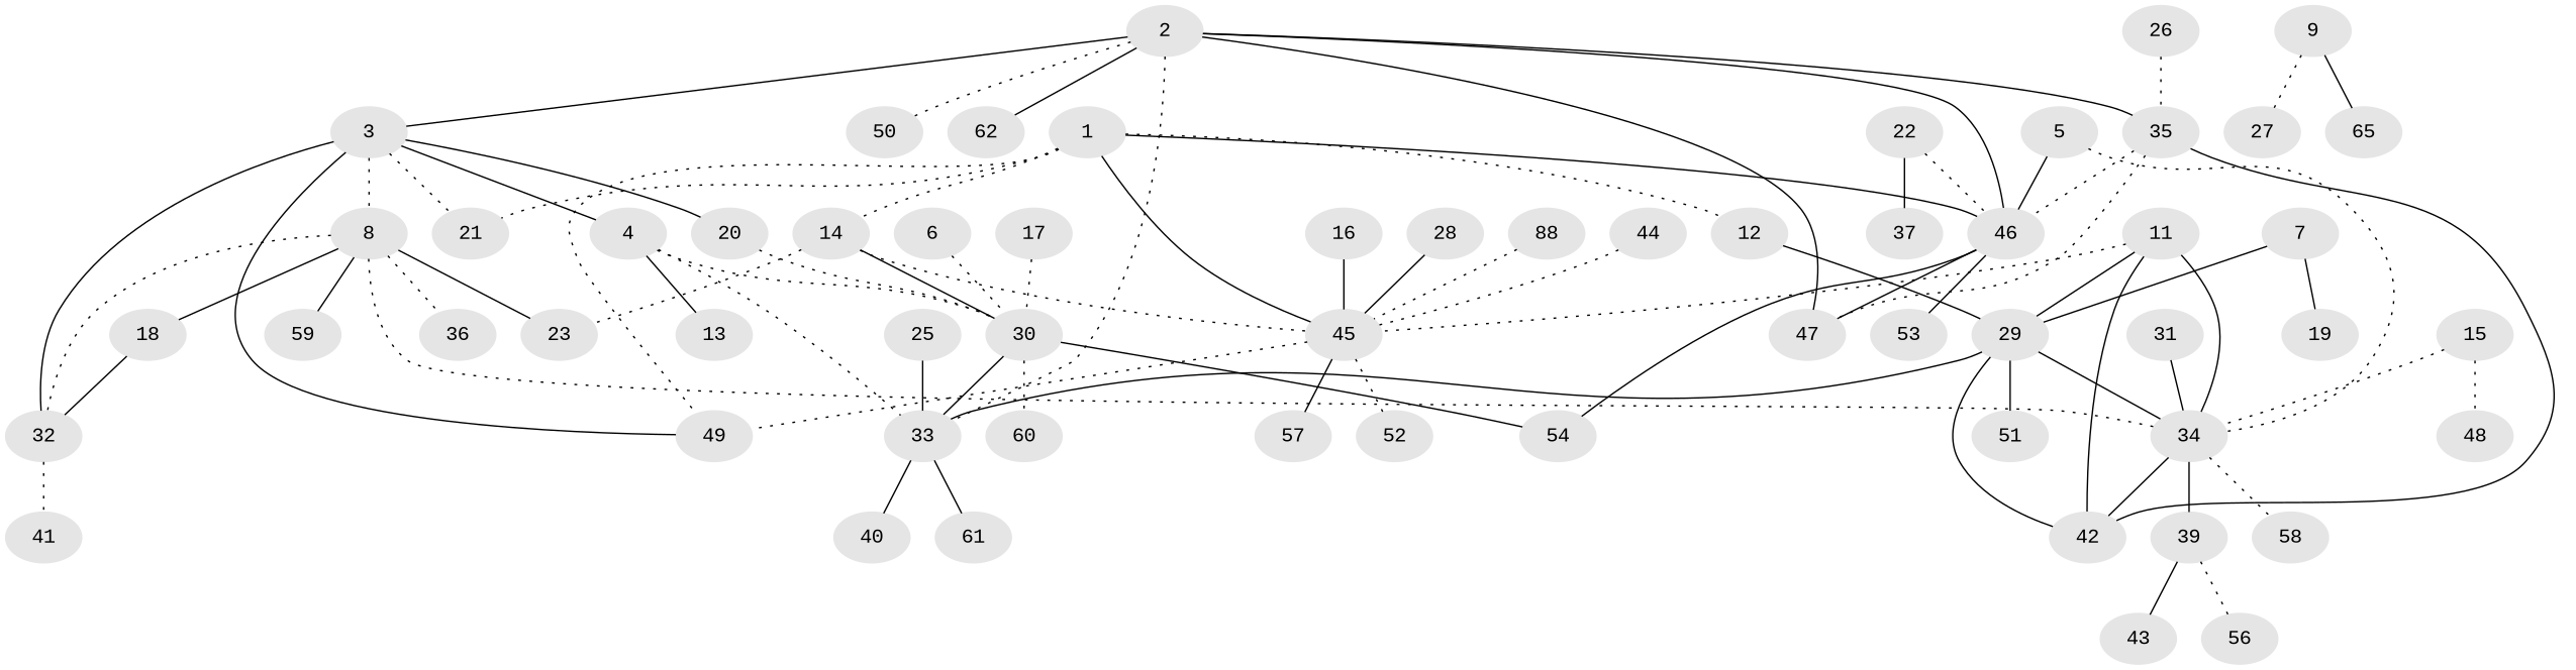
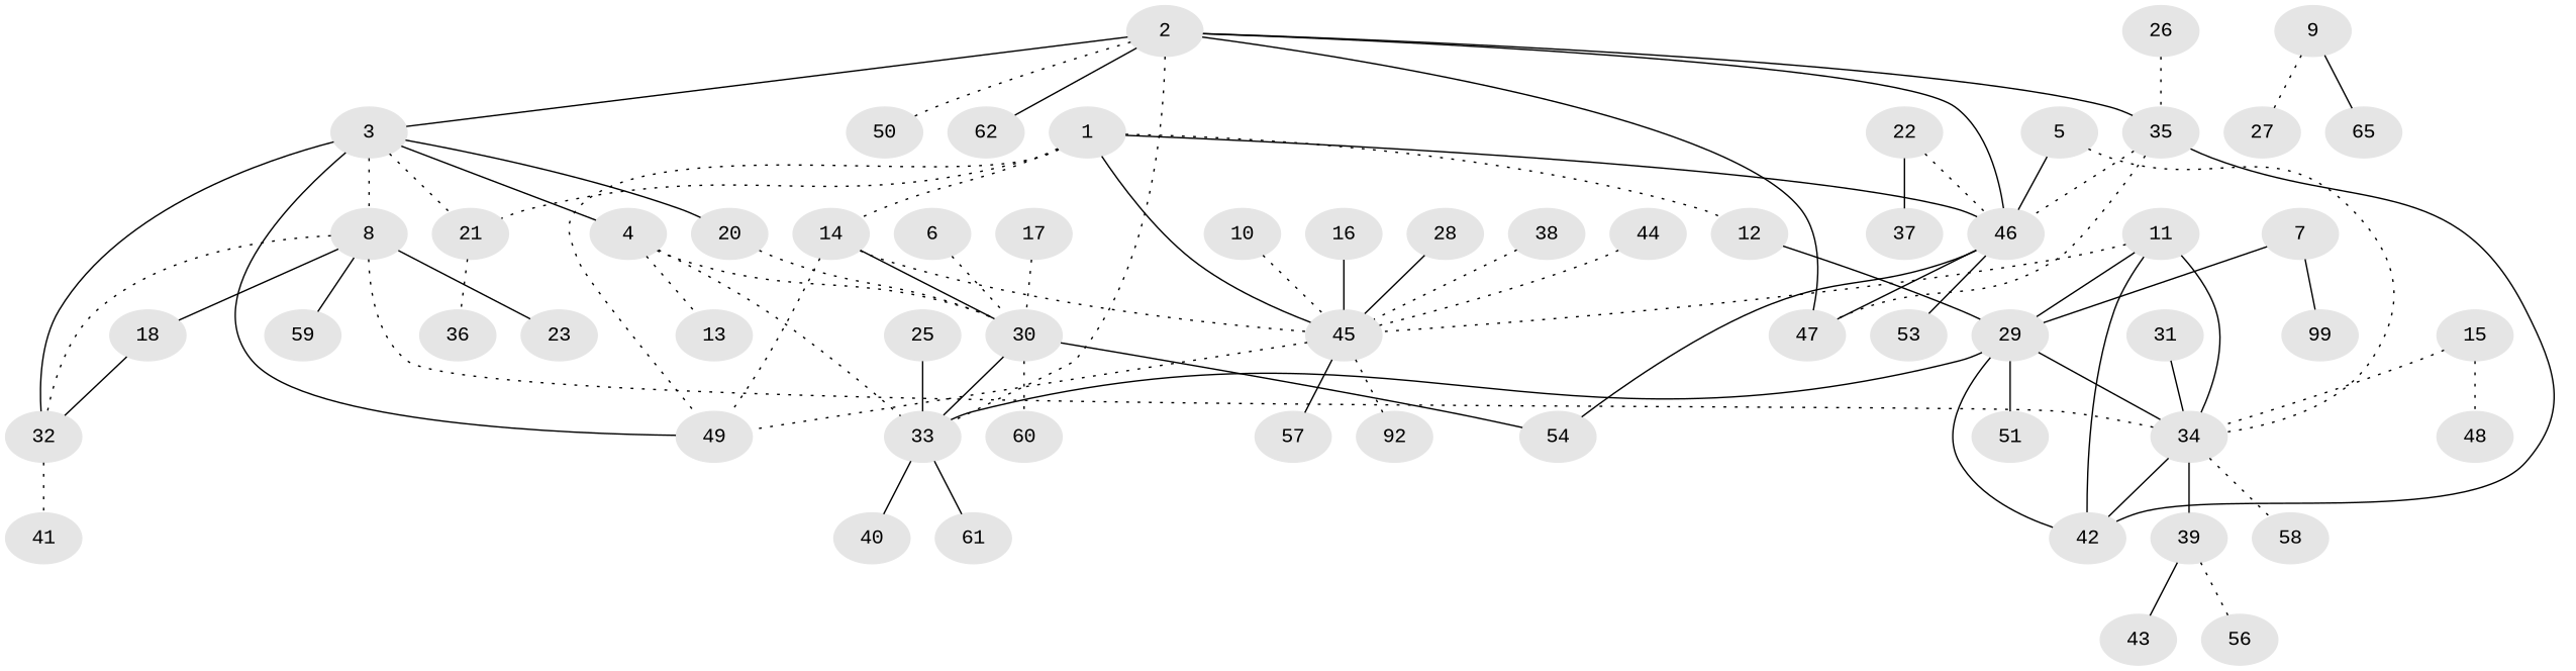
  graph {
    fontname="Liberation Mono"
    node [color=gray90 fontname="Liberation Mono" style=filled]
    edge [fontname="Liberation Mono" style=solid weight=1.0]
    1
    12
    14
    21
    45
    46
    49
    29
    30
-   52
+   52 [label=92]
    57
    47
    54
    53
    2
    3
    33
    35
    50
    62
    4
    8
    20
    32
    40
    61
    42
    13
    34
    23
    36
    59
    18
    41
    60
    5
    39
    58
    6
    7
-   19
+   19 [label=99]
    51
    9
    27
    n45 [label=65]
+   10
    11
    15
    48
    16
    17
    22
    37
    26
    25
    28
    31
    43
    56
-   38 [label=88]
+   38
    44
    1 -- 12 [style=dotted]
    1 -- 14 [style=dotted]
    1 -- 21 [style=dotted]
    1 -- 45
    1 -- 46
    1 -- 49 [style=dotted]
    12 -- 29
    14 -- 45 [style=dotted]
-   14 -- 23 [style=dotted]
+   14 -- 49 [style=dotted]
    14 -- 30
    45 -- 49 [style=dotted]
    45 -- 52 [style=dotted]
    45 -- 57
    46 -- 47
    46 -- 54
    46 -- 53
    29 -- 33
    29 -- 42
    29 -- 34
    29 -- 51
    30 -- 54
    30 -- 33
    30 -- 60 [style=dotted]
    2 -- 46
    2 -- 47
    2 -- 3
    2 -- 33 [style=dotted]
    2 -- 35
    2 -- 50 [style=dotted]
    2 -- 62
    3 -- 21 [style=dotted]
    3 -- 49
    3 -- 4
    3 -- 8 [style=dotted weight=2.0]
    3 -- 20
    3 -- 32 [weight=2.0]
    33 -- 40
    33 -- 61
    35 -- 46 [style=dotted]
    35 -- 47 [style=dotted]
    35 -- 42
    4 -- 30 [style=dotted weight=2.0]
    4 -- 33 [style=dotted weight=2.0]
-   4 -- 13
+   4 -- 13 [style=dotted]
    8 -- 32 [style=dotted]
    8 -- 34 [style=dotted]
    8 -- 23
-   8 -- 36 [style=dotted]
+   21 -- 36 [style=dotted]
    8 -- 59
    8 -- 18
    20 -- 30 [style=dotted]
    32 -- 41 [style=dotted]
    34 -- 42
    34 -- 39
    34 -- 58 [style=dotted]
    18 -- 32
    5 -- 46
    5 -- 34 [style=dotted]
    39 -- 43
    39 -- 56 [style=dotted]
    6 -- 30 [style=dotted]
    7 -- 29
    7 -- 19
    9 -- 27 [style=dotted]
    9 -- n45
+   10 -- 45 [style=dotted]
    11 -- 45 [style=dotted]
    11 -- 29
    11 -- 42
    11 -- 34
    15 -- 34 [style=dotted]
    15 -- 48 [style=dotted]
    16 -- 45
    17 -- 30 [style=dotted]
    22 -- 46 [style=dotted]
    22 -- 37
    26 -- 35 [style=dotted]
    25 -- 33
    28 -- 45
    31 -- 34
    38 -- 45 [style=dotted]
    44 -- 45 [style=dotted]
  }
